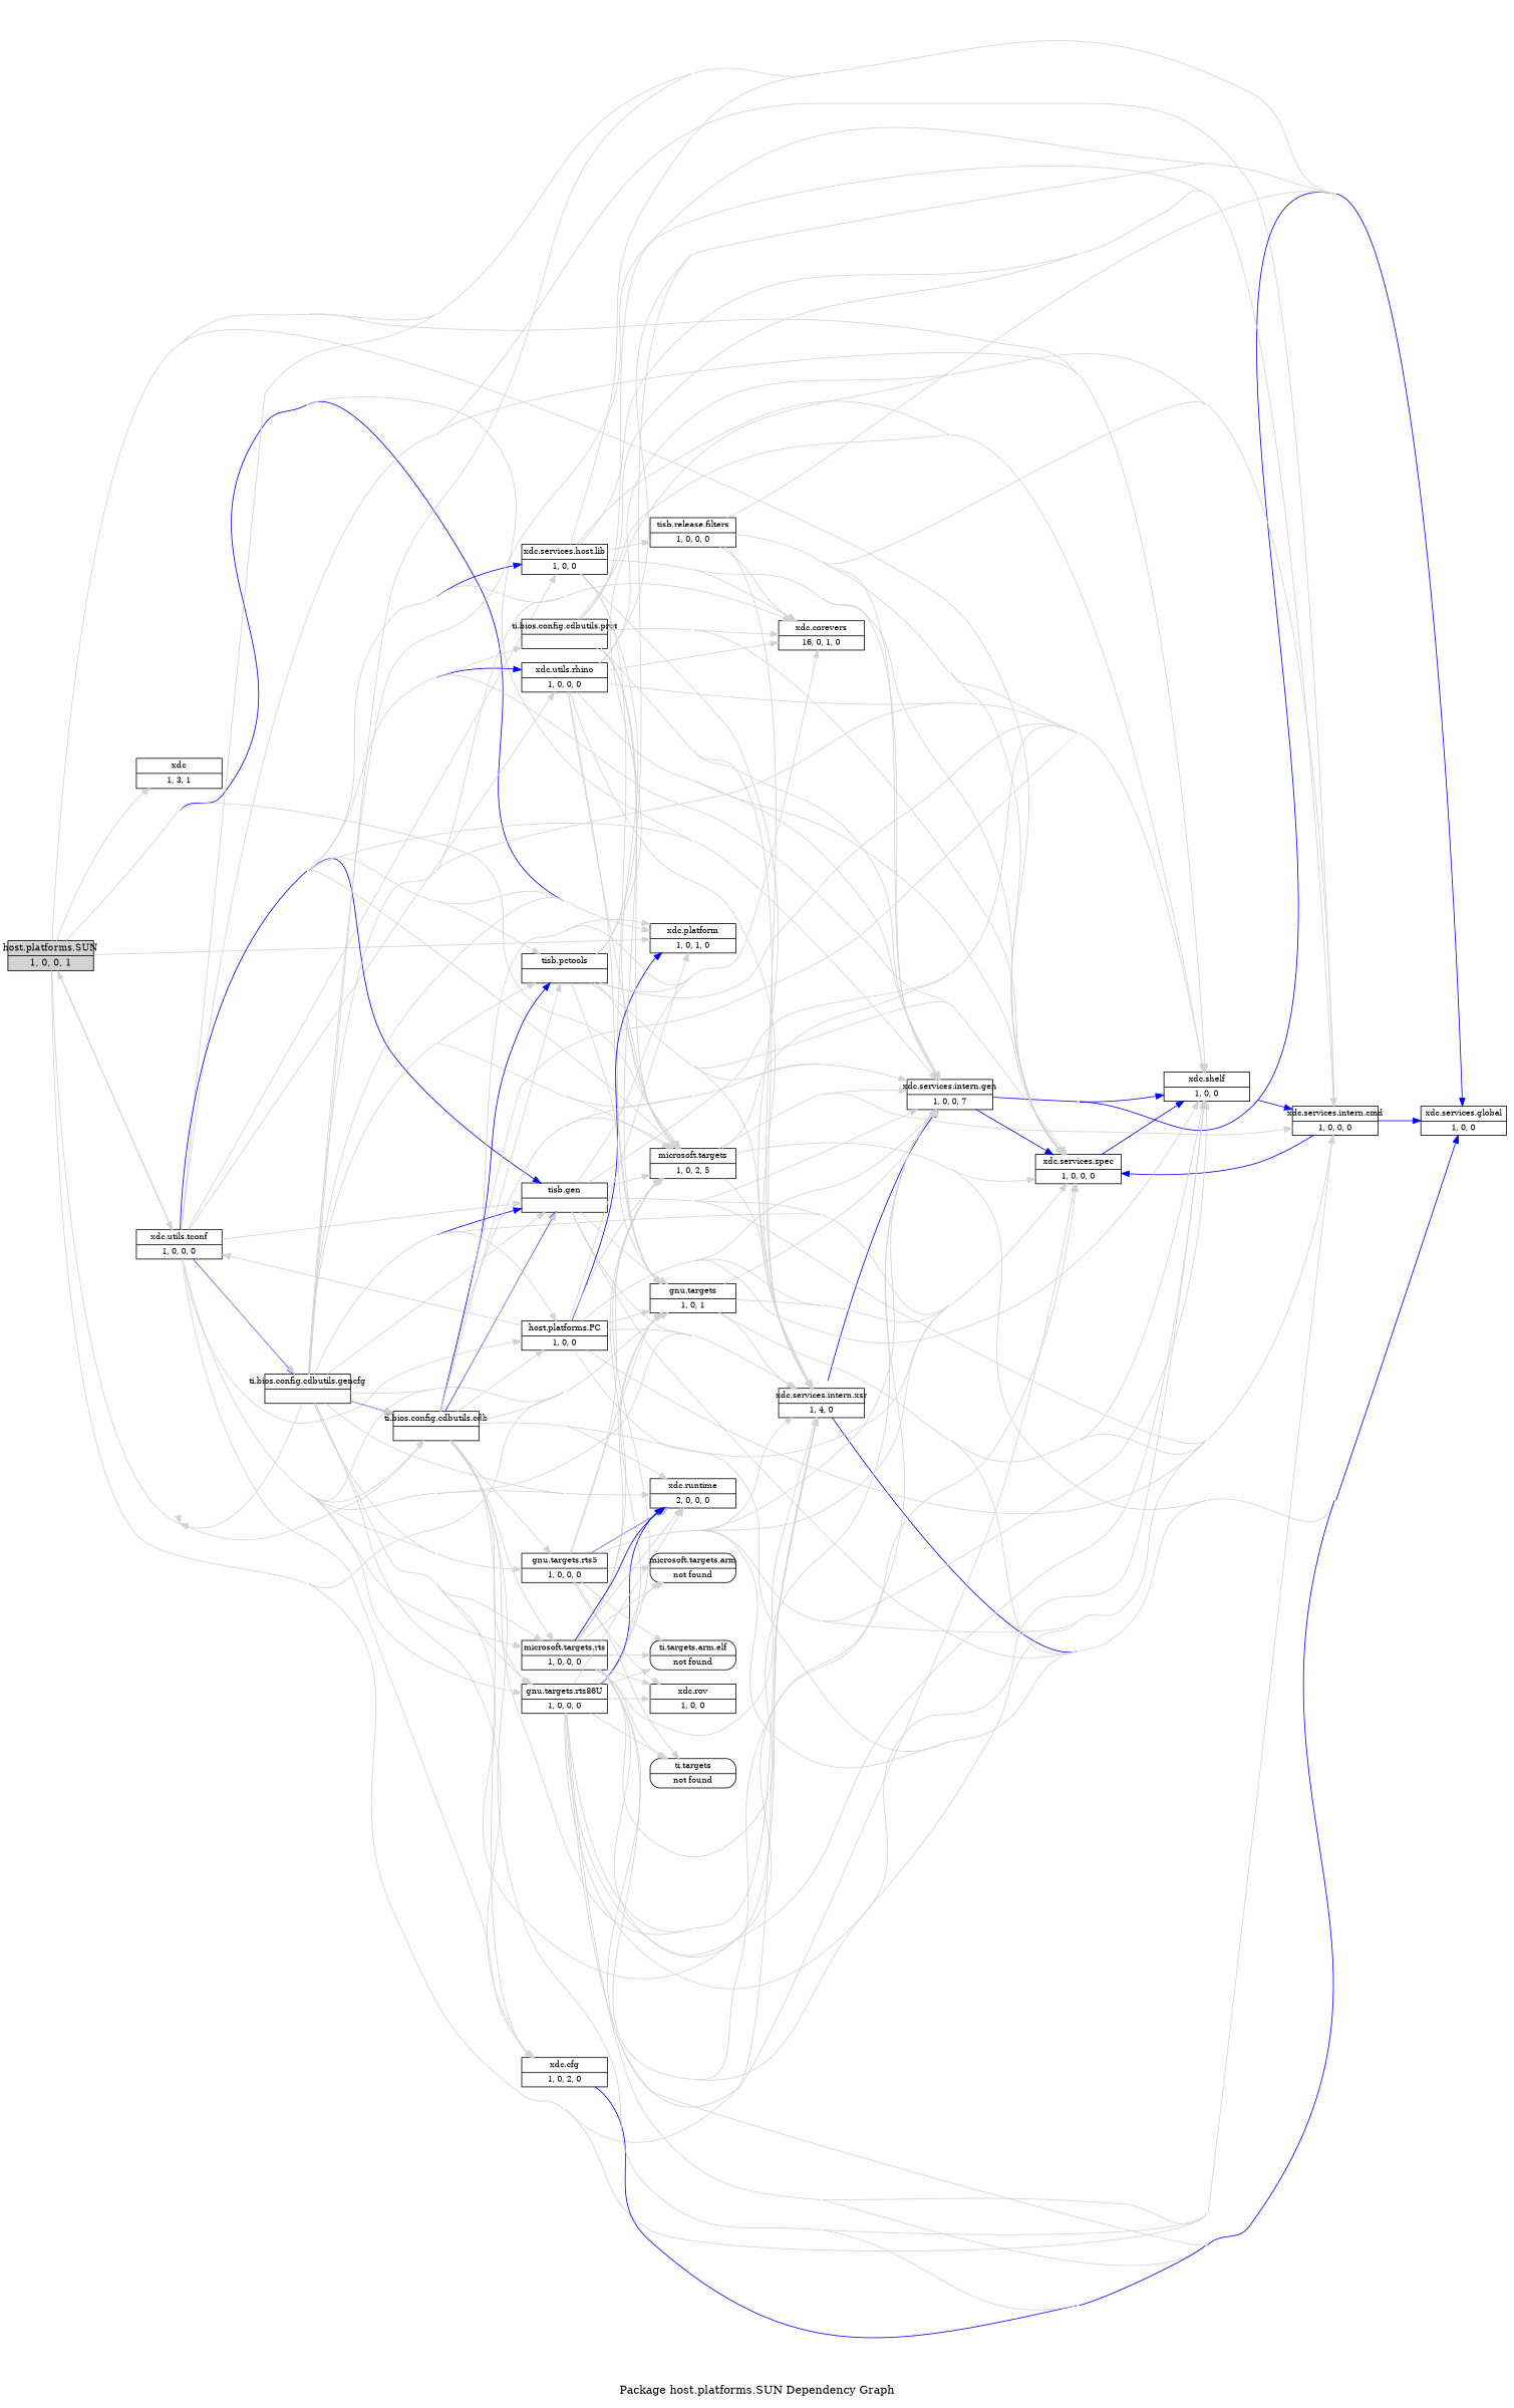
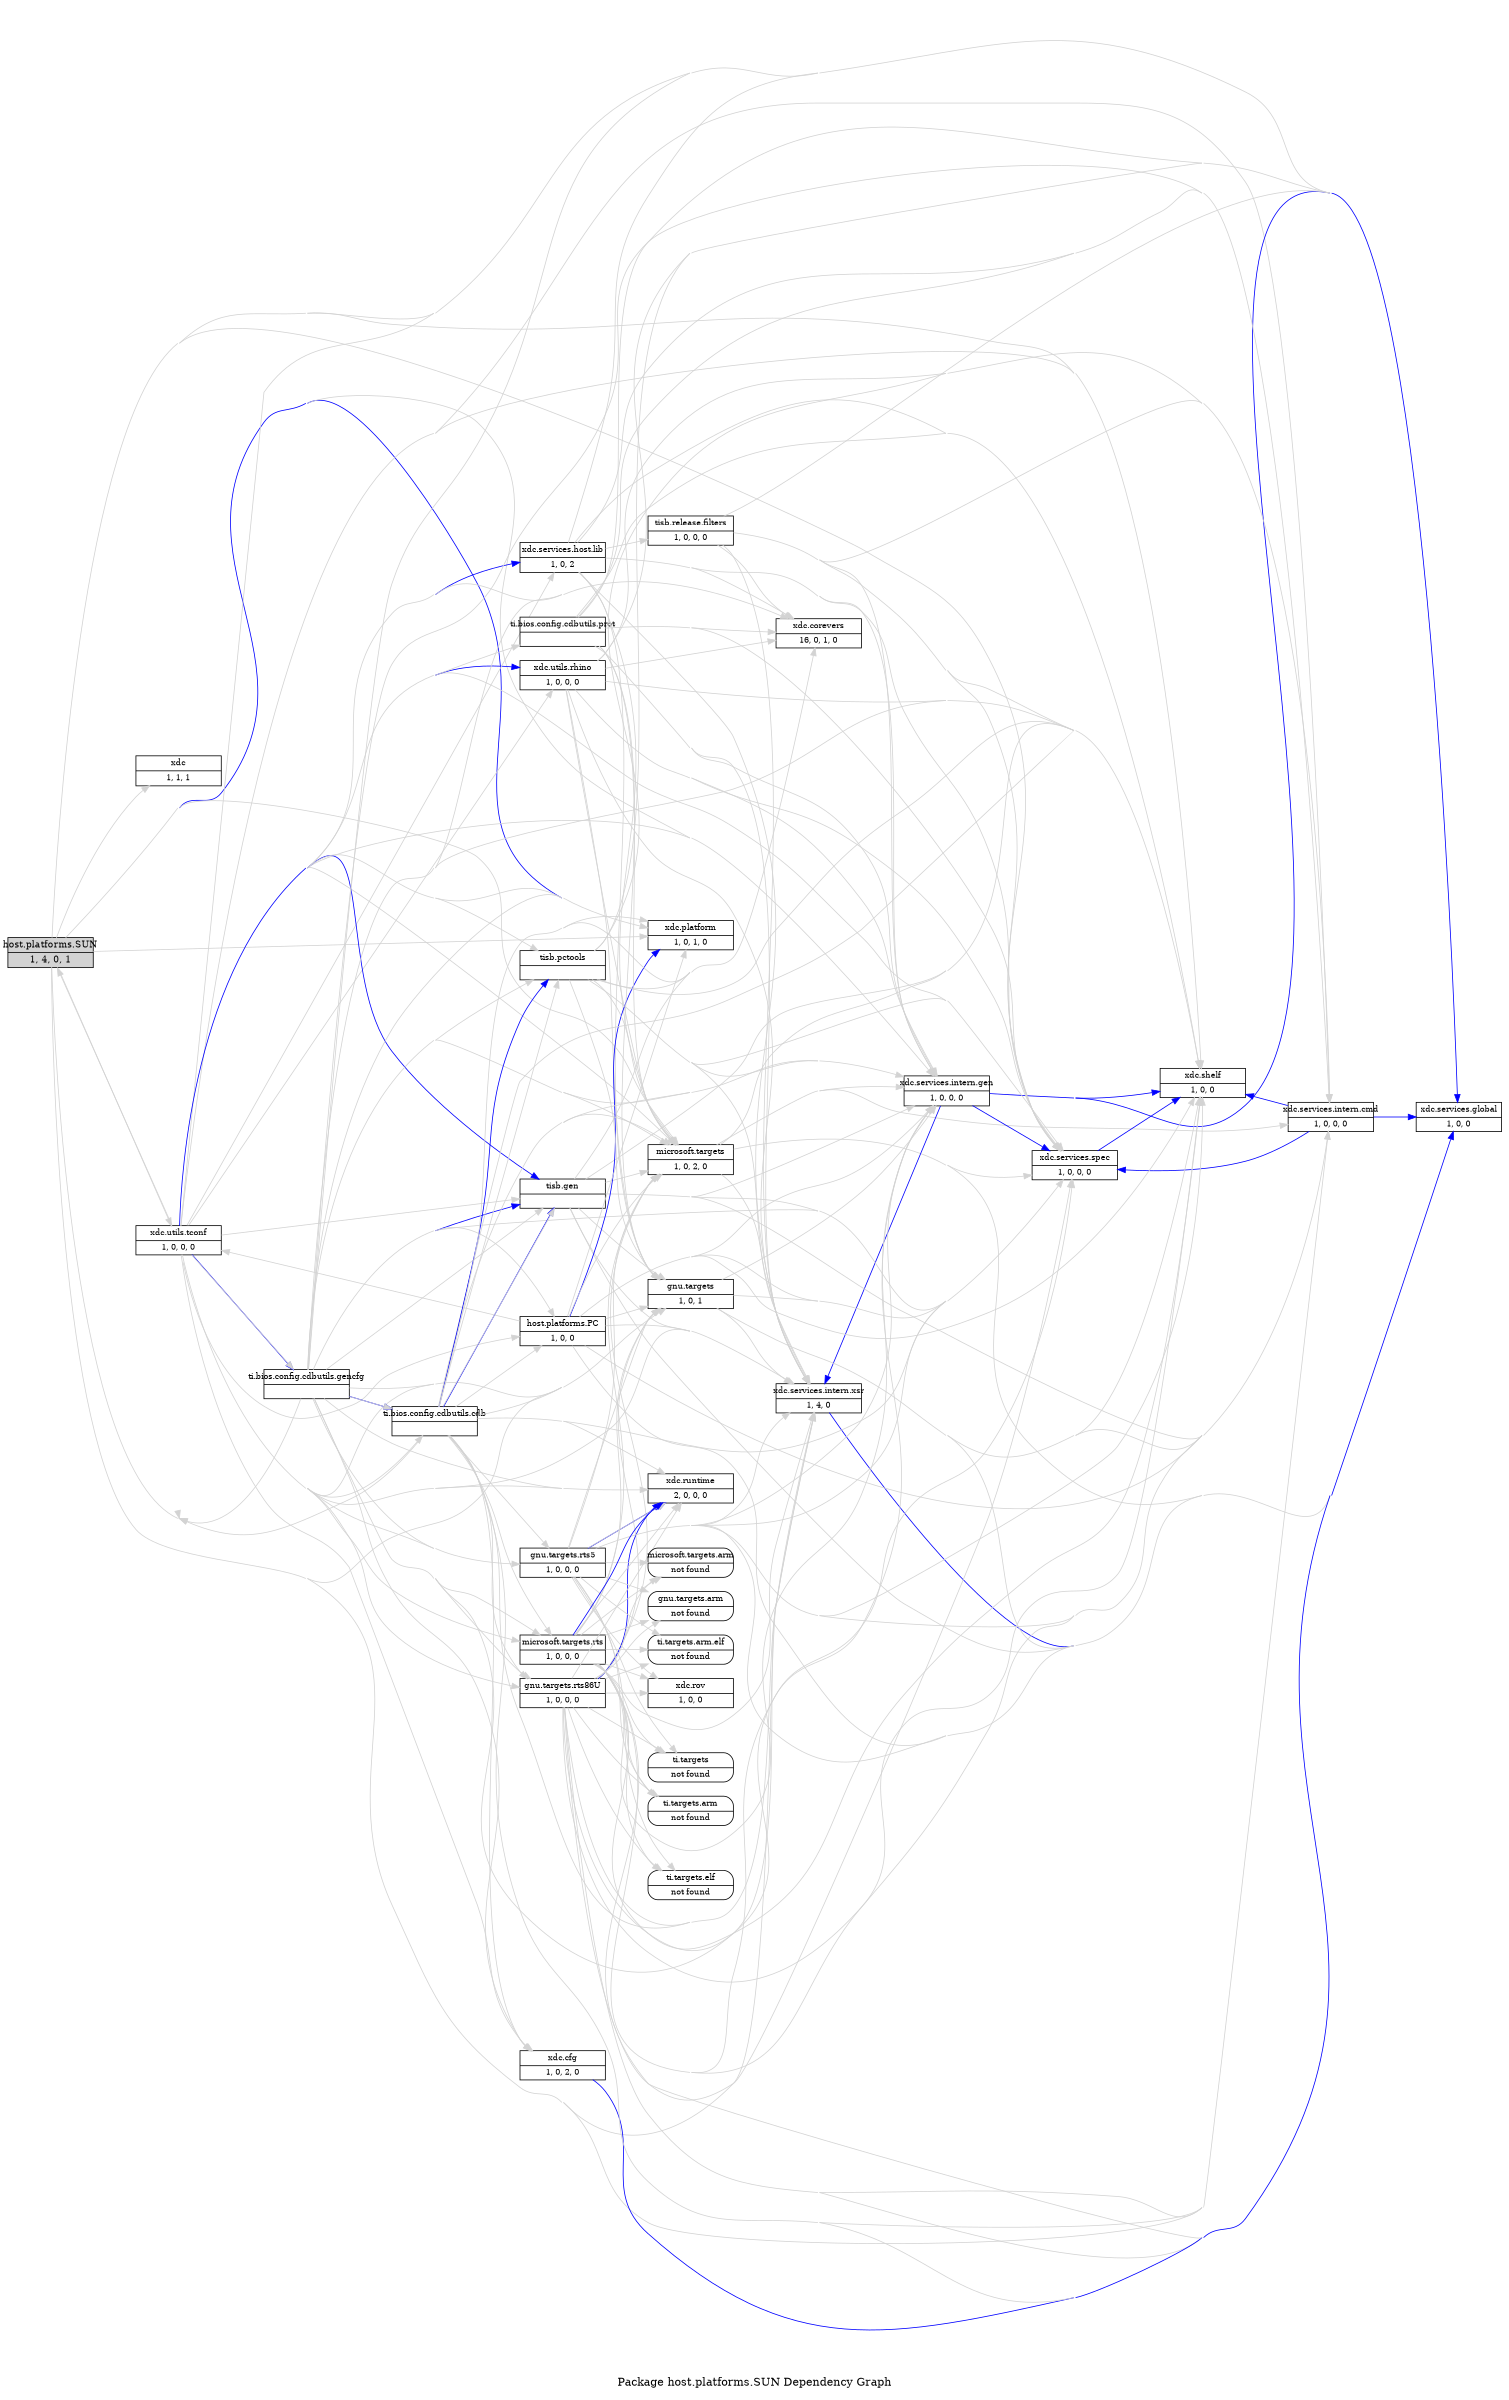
  digraph {
    concentrate=true
    label="\nPackage host.platforms.SUN Dependency Graph"
    rankdir=LR
    ranksep=.75
    node [color=black fillcolor=white fixedsize=true font=Helvetica fontsize=10 shape=record style=filled]
    edge [color=lightgrey style=solid]
-   n1 [fillcolor=lightgrey fontsize=12 label="host.platforms.SUN|1, 0, 0, 1" width=1.5]
+   n1 [fillcolor=lightgrey fontsize=12 label="host.platforms.SUN|1, 4, 0, 1" width=1.5]
    n2 [label="xdc.platform|1, 0, 1, 0" width=1.5]
-   n3 [label="microsoft.targets|1, 0, 2, 5" width=1.5]
+   n3 [label="microsoft.targets|1, 0, 2, 0" width=1.5]
    n4 [label="xdc.services.spec|1, 0, 0, 0" width=1.5]
-   n5 [label="xdc|1, 3, 1" width=1.5]
+   n5 [label="xdc|1, 1, 1" width=1.5]
    n6 [label="xdc.services.intern.cmd|1, 0, 0, 0" width=1.5]
    n7 [label="xdc.services.intern.xsr|1, 4, 0" width=1.5]
    n8 [label="xdc.shelf|1, 0, 0" width=1.5]
    n9 [label="xdc.services.global|1, 0, 0" width=1.5]
    n10 [label="xdc.utils.tconf|1, 0, 0, 0" width=1.5]
-   n11 [label="xdc.services.intern.gen|1, 0, 0, 7" width=1.5]
+   n11 [label="xdc.services.intern.gen|1, 0, 0, 0" width=1.5]
    n12 [label="gnu.targets|1, 0, 1" width=1.5]
    n13 [label="xdc.utils.rhino|1, 0, 0, 0" width=1.5]
-   n14 [label="xdc.services.host.lib|1, 0, 0" width=1.5]
+   n14 [label="xdc.services.host.lib|1, 0, 2" width=1.5]
    n15 [label="ti.bios.config.cdbutils.gencfg|" width=1.5]
    n16 [label="tisb.gen|" width=1.5]
    n17 [label="xdc.runtime|2, 0, 0, 0" width=1.5]
    n18 [label="host.platforms.PC|1, 0, 0" width=1.5]
    n19 [label="gnu.targets.rts86U|1, 0, 0, 0" width=1.5]
    n20 [label="gnu.targets.rts5|1, 0, 0, 0" width=1.5]
    n21 [label="tisb.pctools|" width=1.5]
    n22 [label="xdc.cfg|1, 0, 2, 0" width=1.5]
    n23 [label="ti.bios.config.cdbutils.cdb|" width=1.5]
    n24 [label="xdc.corevers|16, 0, 1, 0" width=1.5]
    n25 [label="microsoft.targets.rts|1, 0, 0, 0" width=1.5]
    n26 [label="ti.bios.config.cdbutils.prot|" width=1.5]
    n27 [label="tisb.release.filters|1, 0, 0, 0" width=1.5]
+   n28 [label="ti.targets.elf|not found" style=rounded width=1.5]
    n29 [label="microsoft.targets.arm|not found" style=rounded width=1.5]
+   n30 [label="gnu.targets.arm|not found" style=rounded width=1.5]
    n31 [label="ti.targets.arm.elf|not found" style=rounded width=1.5]
    n32 [label="xdc.rov|1, 0, 0" width=1.5]
    n33 [label="ti.targets|not found" style=rounded width=1.5]
+   n34 [label="ti.targets.arm|not found" style=rounded width=1.5]
    n1 -> n2 [color=blue]
    n1 -> n2
    n1 -> n3
    n1 -> n4
    n1 -> n5
    n1 -> n6
    n1 -> n7
    n1 -> n8
    n1 -> n9
    n1 -> n10
    n1 -> n11
    n1 -> n12
    n3 -> n4
    n3 -> n6
    n3 -> n7
    n3 -> n8
    n3 -> n9
    n3 -> n11
    n4 -> n8 [color=blue]
    n6 -> n4 [color=blue]
-   n8 -> n6 [color=blue]
+   n6 -> n8 [color=blue]
    n6 -> n9 [color=blue]
    n7 -> n9 [color=blue]
    n10 -> n1
    n10 -> n2
    n10 -> n3
    n10 -> n4
    n10 -> n6
    n10 -> n7
    n10 -> n8
    n10 -> n9
    n10 -> n11
    n10 -> n12
    n10 -> n13 [color=blue]
    n10 -> n13
    n10 -> n14 [color=blue]
    n10 -> n14
    n10 -> n15 [color=blue]
    n10 -> n15
    n10 -> n16 [color=blue]
    n10 -> n16
    n10 -> n17
    n10 -> n18
    n10 -> n19
    n10 -> n20
    n10 -> n21
    n10 -> n22
    n10 -> n23
    n10 -> n24
    n10 -> n25
    n10 -> n26
    n11 -> n4 [color=blue]
-   n7 -> n11 [color=blue]
+   n11 -> n7 [color=blue]
    n11 -> n8 [color=blue]
    n11 -> n9 [color=blue]
    n12 -> n4
    n12 -> n6
    n12 -> n7
    n12 -> n8
    n12 -> n9
    n12 -> n11
    n13 -> n3
    n13 -> n4
    n13 -> n6
    n13 -> n7
    n13 -> n8
    n13 -> n9
    n13 -> n11
    n13 -> n12
    n13 -> n24
    n14 -> n3
    n14 -> n4
    n14 -> n6
    n14 -> n7
    n14 -> n8
    n14 -> n9
    n14 -> n11
    n14 -> n12
    n14 -> n24
    n14 -> n27
    n15 -> n1
    n15 -> n2
    n15 -> n3
    n15 -> n4
    n15 -> n6
    n15 -> n7
    n15 -> n8
    n15 -> n9
    n15 -> n11
    n15 -> n12
    n15 -> n16 [color=blue]
    n15 -> n16
    n15 -> n17
    n15 -> n18
    n15 -> n19
    n15 -> n20
    n15 -> n21
    n15 -> n22
    n15 -> n23 [color=blue]
    n15 -> n23
    n15 -> n24
    n15 -> n25
    n16 -> n3
    n16 -> n4
    n16 -> n6
    n16 -> n7
    n16 -> n8
    n16 -> n9
    n16 -> n11
    n16 -> n12
    n16 -> n24
    n18 -> n2 [color=blue]
    n18 -> n2
    n18 -> n3
    n18 -> n4
    n18 -> n6
    n18 -> n7
    n18 -> n8
    n18 -> n9
    n18 -> n10
    n18 -> n11
    n18 -> n12
    n19 -> n3
    n19 -> n4
    n19 -> n6
    n19 -> n7
    n19 -> n8
    n19 -> n9
    n19 -> n11
    n19 -> n12
    n19 -> n17 [color=blue]
    n19 -> n17
+   n19 -> n28
    n19 -> n29
+   n19 -> n30
    n19 -> n31
    n19 -> n32
    n19 -> n33
+   n19 -> n34
    n20 -> n3
    n20 -> n4
    n20 -> n6
    n20 -> n7
    n20 -> n8
    n20 -> n9
    n20 -> n11
    n20 -> n12
    n20 -> n17 [color=blue]
    n20 -> n17
+   n20 -> n28
    n20 -> n29
+   n20 -> n30
    n20 -> n31
    n20 -> n32
    n20 -> n33
+   n20 -> n34
    n21 -> n3
    n21 -> n4
    n21 -> n6
    n21 -> n7
    n21 -> n8
    n21 -> n9
    n21 -> n11
    n21 -> n12
    n21 -> n24
    n22 -> n9 [color=blue]
    n23 -> n1
    n23 -> n2
    n23 -> n3
    n23 -> n4
    n23 -> n6
    n23 -> n7
    n23 -> n8
    n23 -> n9
    n23 -> n11
    n23 -> n12
    n23 -> n16 [color=blue]
    n23 -> n16
    n23 -> n17
    n23 -> n18
    n23 -> n19
    n23 -> n20
    n23 -> n21 [color=blue]
    n23 -> n21
    n23 -> n22
    n23 -> n24
    n23 -> n25
    n25 -> n3
    n25 -> n4
    n25 -> n6
    n25 -> n7
    n25 -> n8
    n25 -> n9
    n25 -> n11
    n25 -> n12
    n25 -> n17 [color=blue]
    n25 -> n17
+   n25 -> n28
    n25 -> n29
+   n25 -> n30
    n25 -> n31
    n25 -> n32
    n25 -> n33
+   n25 -> n34
    n26 -> n3
    n26 -> n4
    n26 -> n6
    n26 -> n7
    n26 -> n8
    n26 -> n9
    n26 -> n11
    n26 -> n12
    n26 -> n24
    n27 -> n4
    n27 -> n6
    n27 -> n7
    n27 -> n8
    n27 -> n9
    n27 -> n11
    n27 -> n24
  }
